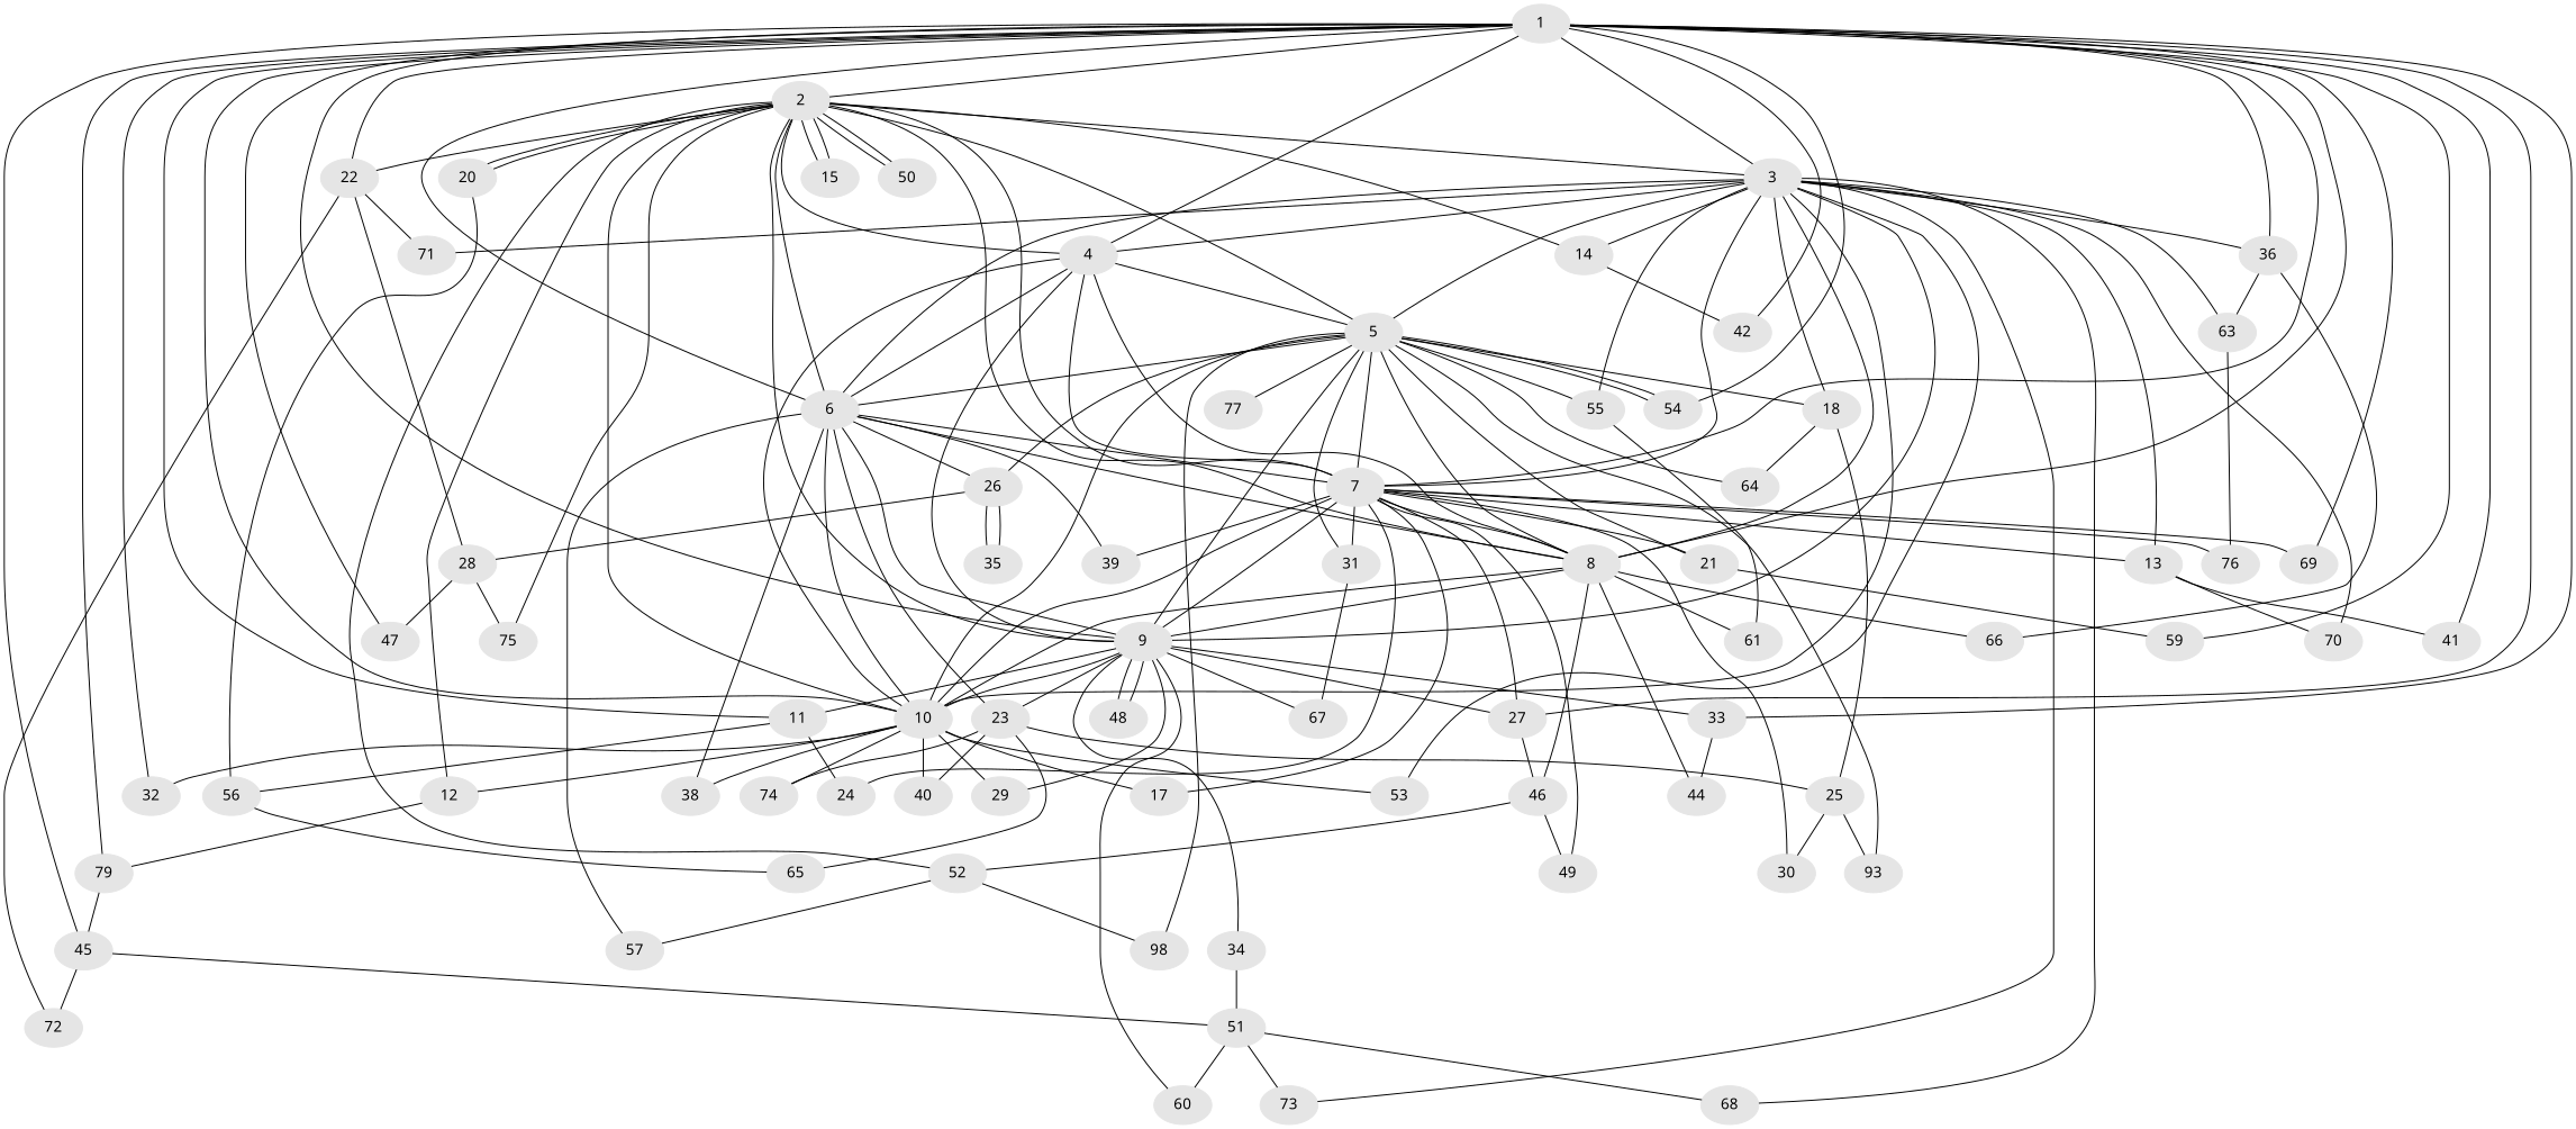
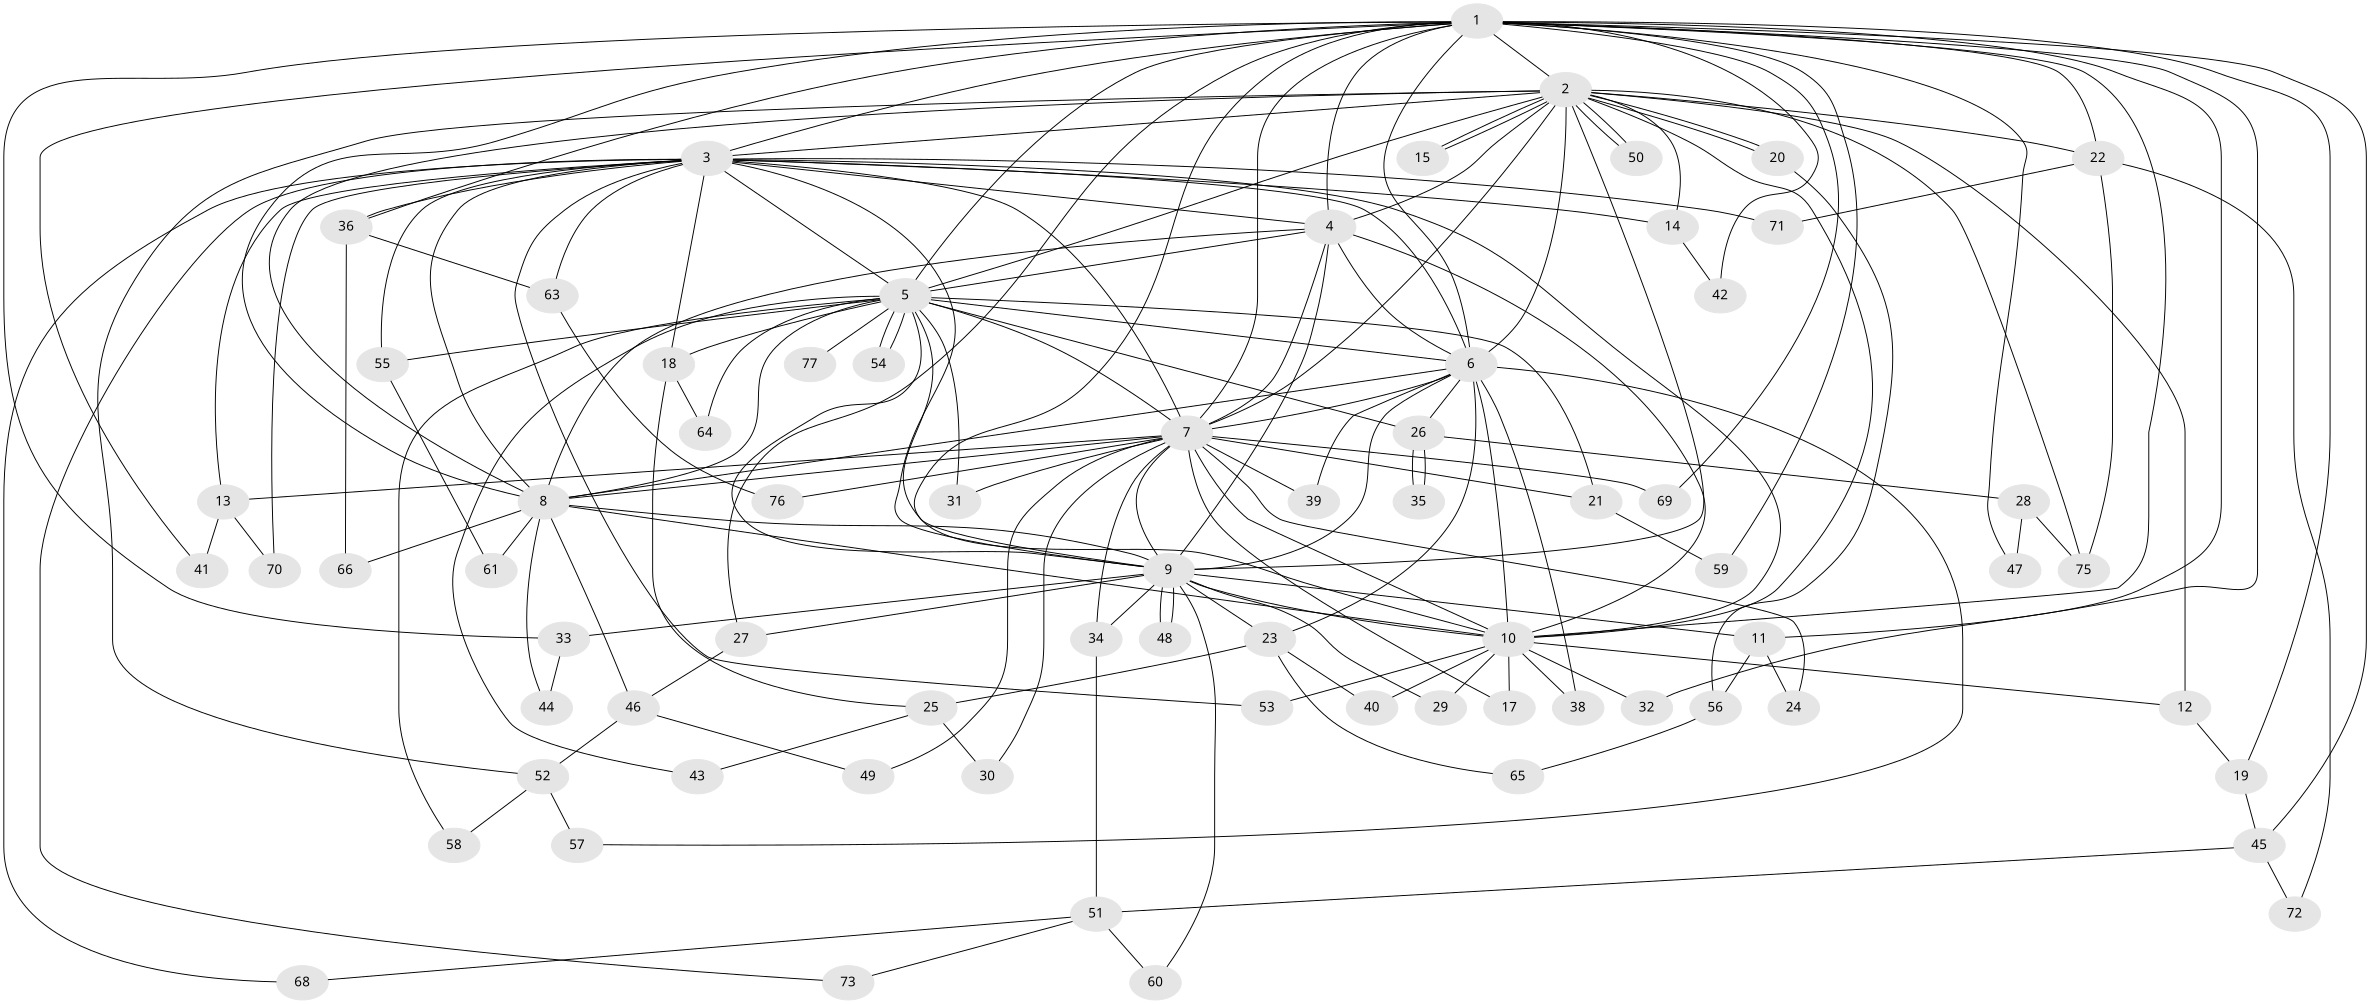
  graph {
    fontname="Noto Sans"
    node [color=gray90 fontname="Noto Sans" style=filled]
    edge [fontname="Noto Sans"]
    1
    2
    3
    4
    5
    6
    7
    8
    9
    10
    11
-   19 [label=79]
+   19
    22
    27
    32
    33
    36
    41
    42
    45
    47
    59
    69
    12
    14
    15
    20
    50
    52
    75
    13
    18
    53
    55
    63
    68
    70
    71
    73
    21
    26
    31
-   43 [label=93]
+   43
    54
-   58 [label=98]
+   58
    64
    77
    23
    38
    39
    57
    17
    24
    30
    34
    49
    76
    44
    46
    61
    66
    29
    48
    60
-   67
    40
-   74
    56
    28
    72
    51
    25
    35
    65
    1 -- 2
    1 -- 3
    1 -- 4
-   1 -- 54
+   1 -- 5
    1 -- 6
    1 -- 7
    1 -- 8
    1 -- 9
    1 -- 10
    1 -- 11
    1 -- 19
    1 -- 22
    1 -- 27
    1 -- 32
    1 -- 33
    1 -- 36
    1 -- 41
    1 -- 42
    1 -- 45
    1 -- 47
    1 -- 59
    1 -- 69
    2 -- 3
    2 -- 4
    2 -- 5
    2 -- 6
    2 -- 7
    2 -- 8
    2 -- 9
    2 -- 10
    2 -- 22
    2 -- 12
    2 -- 14
    2 -- 15
    2 -- 15
    2 -- 20
    2 -- 20
    2 -- 50
    2 -- 50
    2 -- 52
    2 -- 75
    3 -- 4
    3 -- 5
    3 -- 6
    3 -- 7
    3 -- 8
    3 -- 9
    3 -- 10
    3 -- 36
    3 -- 14
    3 -- 13
    3 -- 18
    3 -- 53
    3 -- 55
    3 -- 63
    3 -- 68
    3 -- 70
    3 -- 71
    3 -- 73
    4 -- 5
    4 -- 6
    4 -- 7
    4 -- 8
    4 -- 9
    4 -- 10
    5 -- 6
    5 -- 7
    5 -- 8
    5 -- 9
    5 -- 10
    5 -- 18
    5 -- 55
    5 -- 21
    5 -- 26
    5 -- 31
    5 -- 43
    5 -- 54
    5 -- 54
    5 -- 58
    5 -- 64
    5 -- 77
    6 -- 7
    6 -- 8
    6 -- 9
    6 -- 10
    6 -- 26
    6 -- 23
    6 -- 38
    6 -- 39
    6 -- 57
    7 -- 8
    7 -- 9
    7 -- 10
    7 -- 69
    7 -- 13
    7 -- 21
    7 -- 31
    7 -- 39
    7 -- 17
    7 -- 24
    7 -- 30
-   7 -- 27
+   7 -- 34
    7 -- 49
    7 -- 76
    8 -- 9
    8 -- 10
    8 -- 44
    8 -- 46
    8 -- 61
    8 -- 66
    9 -- 10
    9 -- 11
    9 -- 27
    9 -- 33
    9 -- 23
    9 -- 34
    9 -- 29
    9 -- 48
    9 -- 48
    9 -- 60
-   9 -- 67
    10 -- 32
    10 -- 12
    10 -- 53
    10 -- 38
    10 -- 17
    10 -- 29
    10 -- 40
-   10 -- 74
    11 -- 24
    11 -- 56
    19 -- 45
    22 -- 71
-   22 -- 28
+   22 -- 75
    22 -- 72
    27 -- 46
    33 -- 44
    36 -- 63
    36 -- 66
    45 -- 72
    45 -- 51
    12 -- 19
    14 -- 42
    20 -- 56
    52 -- 58
    52 -- 57
    13 -- 41
    13 -- 70
    18 -- 64
    18 -- 25
    55 -- 61
    63 -- 76
    21 -- 59
    26 -- 28
    26 -- 35
    26 -- 35
-   31 -- 67
    23 -- 40
-   23 -- 74
    23 -- 25
    23 -- 65
    34 -- 51
    46 -- 52
    46 -- 49
    56 -- 65
    28 -- 47
    28 -- 75
    51 -- 68
    51 -- 73
    51 -- 60
    25 -- 43
    25 -- 30
  }
